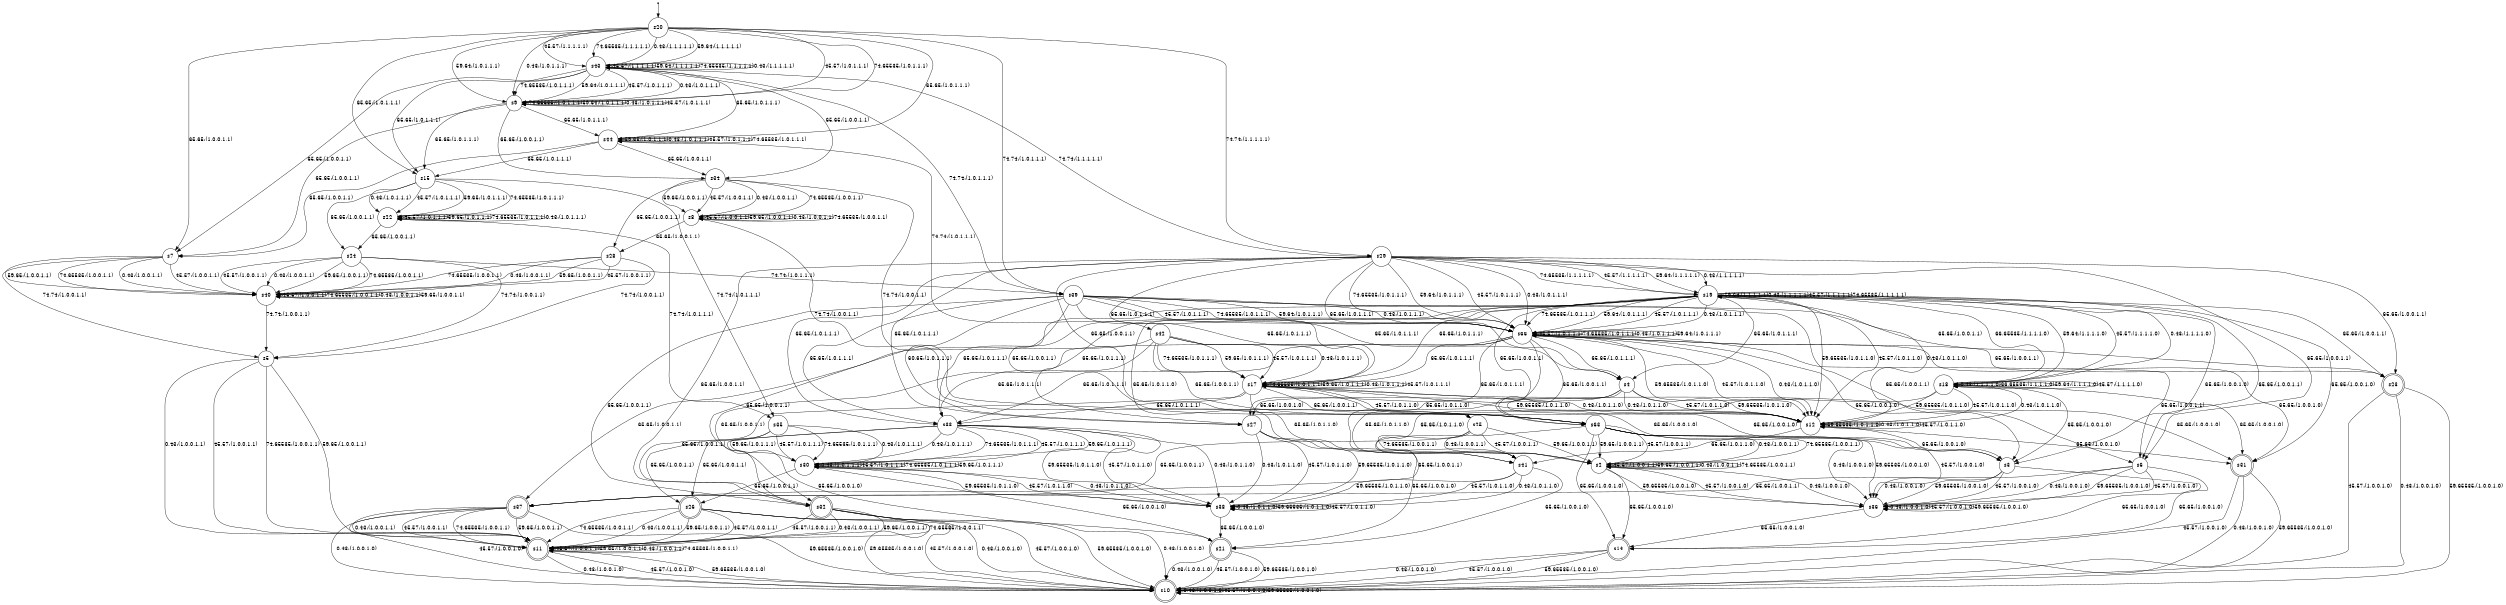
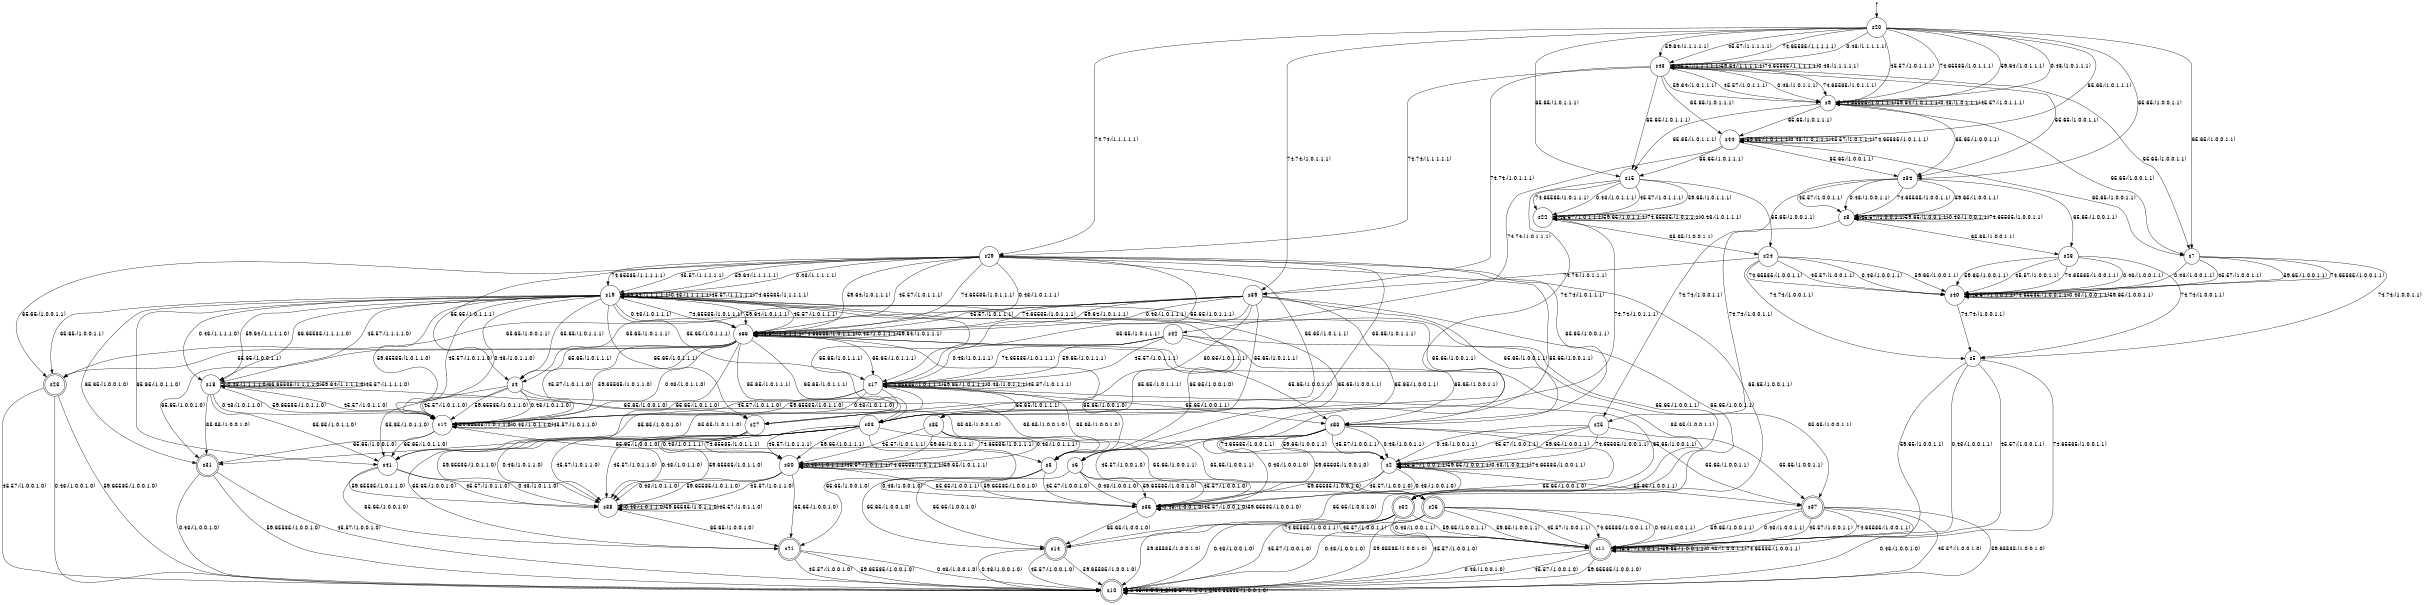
  digraph {
    rankdir=TB
    node [shape=circle]
    init [shape=point]
    s20
    s44
    s7
    s15
    s34
    s43
    s9
    s29
    s39
    s14 [shape=doublecircle]
    s10 [shape=doublecircle]
    s21 [shape=doublecircle]
    s37 [shape=doublecircle]
    s11 [shape=doublecircle]
    s31 [shape=doublecircle]
    s26 [shape=doublecircle]
    s32 [shape=doublecircle]
    s23 [shape=doublecircle]
    s42
    s40
    s5
    s35
    s24
    s22
    s8
    s28
    s25
    s17
    n30 [label=s63]
    s33
    n32 [label=s66]
    s27
    s4
    s6
    s19
    s30
    s2
    s41
    s12
    s3
    s36
    s38
    s18
    init -> s20
    s20 -> s44 [label="65,65:(1,0,1,1,1)"]
    s20 -> s7 [label="65,65:(1,0,0,1,1)"]
    s20 -> s15 [label="65,65:(1,0,1,1,1)"]
+   s20 -> s34 [label="65,65:(1,0,0,1,1)"]
    s20 -> s43 [label="45,57:(1,1,1,1,1)"]
    s20 -> s43 [label="74,65535:(1,1,1,1,1)"]
    s20 -> s43 [label="0,43:(1,1,1,1,1)"]
    s20 -> s43 [label="59,64:(1,1,1,1,1)"]
    s20 -> s9 [label="45,57:(1,0,1,1,1)"]
    s20 -> s9 [label="74,65535:(1,0,1,1,1)"]
    s20 -> s9 [label="59,64:(1,0,1,1,1)"]
    s20 -> s9 [label="0,43:(1,0,1,1,1)"]
    s20 -> s29 [label="74,74:(1,1,1,1,1)"]
    s20 -> s39 [label="74,74:(1,0,1,1,1)"]
    s44 -> s44 [label="59,65:(1,0,1,1,1)"]
    s44 -> s44 [label="0,43:(1,0,1,1,1)"]
    s44 -> s44 [label="45,57:(1,0,1,1,1)"]
    s44 -> s44 [label="74,65535:(1,0,1,1,1)"]
    s44 -> s7 [label="65,65:(1,0,0,1,1)"]
    s44 -> s15 [label="65,65:(1,0,1,1,1)"]
    s44 -> s34 [label="65,65:(1,0,0,1,1)"]
    s44 -> s42 [label="74,74:(1,0,1,1,1)"]
    s7 -> s40 [label="59,65:(1,0,0,1,1)"]
    s7 -> s40 [label="74,65535:(1,0,0,1,1)"]
    s7 -> s40 [label="0,43:(1,0,0,1,1)"]
    s7 -> s40 [label="45,57:(1,0,0,1,1)"]
    s7 -> s5 [label="74,74:(1,0,0,1,1)"]
    s15 -> s35 [label="74,74:(1,0,1,1,1)"]
    s15 -> s24 [label="65,65:(1,0,0,1,1)"]
    s15 -> s22 [label="45,57:(1,0,1,1,1)"]
    s15 -> s22 [label="59,65:(1,0,1,1,1)"]
    s15 -> s22 [label="74,65535:(1,0,1,1,1)"]
    s15 -> s22 [label="0,43:(1,0,1,1,1)"]
    s34 -> s8 [label="74,65535:(1,0,0,1,1)"]
    s34 -> s8 [label="59,65:(1,0,0,1,1)"]
    s34 -> s8 [label="45,57:(1,0,0,1,1)"]
    s34 -> s8 [label="0,43:(1,0,0,1,1)"]
    s34 -> s28 [label="65,65:(1,0,0,1,1)"]
    s34 -> s25 [label="74,74:(1,0,0,1,1)"]
    s43 -> s44 [label="65,65:(1,0,1,1,1)"]
    s43 -> s7 [label="65,65:(1,0,0,1,1)"]
    s43 -> s15 [label="65,65:(1,0,1,1,1)"]
    s43 -> s34 [label="65,65:(1,0,0,1,1)"]
    s43 -> s43 [label="45,57:(1,1,1,1,1)"]
    s43 -> s43 [label="59,64:(1,1,1,1,1)"]
    s43 -> s43 [label="74,65535:(1,1,1,1,1)"]
    s43 -> s43 [label="0,43:(1,1,1,1,1)"]
    s43 -> s9 [label="0,43:(1,0,1,1,1)"]
    s43 -> s9 [label="74,65535:(1,0,1,1,1)"]
    s43 -> s9 [label="59,64:(1,0,1,1,1)"]
    s43 -> s9 [label="45,57:(1,0,1,1,1)"]
    s43 -> s29 [label="74,74:(1,1,1,1,1)"]
    s43 -> s39 [label="74,74:(1,0,1,1,1)"]
    s9 -> s44 [label="65,65:(1,0,1,1,1)"]
    s9 -> s7 [label="65,65:(1,0,0,1,1)"]
    s9 -> s15 [label="65,65:(1,0,1,1,1)"]
    s9 -> s34 [label="65,65:(1,0,0,1,1)"]
    s9 -> s9 [label="74,65535:(1,0,1,1,1)"]
    s9 -> s9 [label="59,64:(1,0,1,1,1)"]
    s9 -> s9 [label="0,43:(1,0,1,1,1)"]
    s9 -> s9 [label="45,57:(1,0,1,1,1)"]
    s29 -> s32 [label="65,65:(1,0,0,1,1)"]
    s29 -> s23 [label="65,65:(1,0,0,1,1)"]
    s29 -> s17 [label="65,65:(1,0,1,1,1)"]
    s29 -> n30 [label="65,65:(1,0,0,1,1)"]
    s29 -> s33 [label="65,65:(1,0,1,1,1)"]
    s29 -> n32 [label="74,65535:(1,0,1,1,1)"]
    s29 -> n32 [label="59,64:(1,0,1,1,1)"]
    s29 -> n32 [label="45,57:(1,0,1,1,1)"]
    s29 -> n32 [label="0,43:(1,0,1,1,1)"]
    s29 -> s27 [label="65,65:(1,0,1,1,1)"]
    s29 -> s4 [label="65,65:(1,0,1,1,1)"]
    s29 -> s6 [label="65,65:(1,0,0,1,1)"]
    s29 -> s19 [label="45,57:(1,1,1,1,1)"]
    s29 -> s19 [label="59,64:(1,1,1,1,1)"]
    s29 -> s19 [label="0,43:(1,1,1,1,1)"]
    s29 -> s19 [label="74,65535:(1,1,1,1,1)"]
    s39 -> s32 [label="65,65:(1,0,0,1,1)"]
    s39 -> s23 [label="65,65:(1,0,0,1,1)"]
    s39 -> s17 [label="65,65:(1,0,1,1,1)"]
    s39 -> n30 [label="65,65:(1,0,0,1,1)"]
    s39 -> s33 [label="65,65:(1,0,1,1,1)"]
    s39 -> n32 [label="45,57:(1,0,1,1,1)"]
    s39 -> n32 [label="74,65535:(1,0,1,1,1)"]
    s39 -> n32 [label="59,64:(1,0,1,1,1)"]
    s39 -> n32 [label="0,43:(1,0,1,1,1)"]
    s39 -> s27 [label="60,65:(1,0,1,1,1)"]
    s39 -> s4 [label="65,65:(1,0,1,1,1)"]
    s39 -> s6 [label="65,65:(1,0,0,1,1)"]
    s14 -> s10 [label="0,43:(1,0,0,1,0)"]
    s14 -> s10 [label="45,57:(1,0,0,1,0)"]
    s14 -> s10 [label="59,65535:(1,0,0,1,0)"]
    s10 -> s10 [label="0,43:(1,0,0,1,0)"]
    s10 -> s10 [label="45,57:(1,0,0,1,0)"]
    s10 -> s10 [label="59,65535:(1,0,0,1,0)"]
    s21 -> s10 [label="0,43:(1,0,0,1,0)"]
    s21 -> s10 [label="45,57:(1,0,0,1,0)"]
    s21 -> s10 [label="59,65535:(1,0,0,1,0)"]
    s37 -> s10 [label="45,57:(1,0,0,1,0)"]
    s37 -> s10 [label="59,65535:(1,0,0,1,0)"]
    s37 -> s10 [label="0,43:(1,0,0,1,0)"]
    s37 -> s11 [label="0,43:(1,0,0,1,1)"]
    s37 -> s11 [label="45,57:(1,0,0,1,1)"]
    s37 -> s11 [label="74,65535:(1,0,0,1,1)"]
    s37 -> s11 [label="59,65:(1,0,0,1,1)"]
    s11 -> s10 [label="0,43:(1,0,0,1,0)"]
    s11 -> s10 [label="45,57:(1,0,0,1,0)"]
    s11 -> s10 [label="59,65535:(1,0,0,1,0)"]
    s11 -> s11 [label="45,57:(1,0,0,1,1)"]
    s11 -> s11 [label="59,65:(1,0,0,1,1)"]
    s11 -> s11 [label="0,43:(1,0,0,1,1)"]
    s11 -> s11 [label="74,65535:(1,0,0,1,1)"]
    s31 -> s10 [label="45,57:(1,0,0,1,0)"]
    s31 -> s10 [label="0,43:(1,0,0,1,0)"]
    s31 -> s10 [label="59,65535:(1,0,0,1,0)"]
    s26 -> s10 [label="45,57:(1,0,0,1,0)"]
    s26 -> s10 [label="0,43:(1,0,0,1,0)"]
    s26 -> s10 [label="59,65535:(1,0,0,1,0)"]
    s26 -> s11 [label="74,65535:(1,0,0,1,1)"]
    s26 -> s11 [label="0,43:(1,0,0,1,1)"]
    s26 -> s11 [label="59,65:(1,0,0,1,1)"]
    s26 -> s11 [label="45,57:(1,0,0,1,1)"]
    s32 -> s10 [label="59,65535:(1,0,0,1,0)"]
    s32 -> s10 [label="0,43:(1,0,0,1,0)"]
    s32 -> s10 [label="45,57:(1,0,0,1,0)"]
    s32 -> s11 [label="45,57:(1,0,0,1,1)"]
    s32 -> s11 [label="0,43:(1,0,0,1,1)"]
    s32 -> s11 [label="59,65:(1,0,0,1,1)"]
    s32 -> s11 [label="74,65535:(1,0,0,1,1)"]
    s23 -> s10 [label="59,65535:(1,0,0,1,0)"]
    s23 -> s10 [label="45,57:(1,0,0,1,0)"]
    s23 -> s10 [label="0,43:(1,0,0,1,0)"]
    s42 -> s37 [label="65,65:(1,0,0,1,1)"]
    s42 -> s17 [label="45,57:(1,0,1,1,1)"]
    s42 -> s17 [label="0,43:(1,0,1,1,1)"]
    s42 -> s17 [label="74,65535:(1,0,1,1,1)"]
    s42 -> s17 [label="59,65:(1,0,1,1,1)"]
    s42 -> n30 [label="65,65:(1,0,0,1,1)"]
    s42 -> s33 [label="65,65:(1,0,1,1,1)"]
    s40 -> s40 [label="45,57:(1,0,0,1,1)"]
    s40 -> s40 [label="74,65535:(1,0,0,1,1)"]
    s40 -> s40 [label="0,43:(1,0,0,1,1)"]
    s40 -> s40 [label="59,65:(1,0,0,1,1)"]
    s40 -> s5 [label="74,74:(1,0,0,1,1)"]
    s5 -> s11 [label="0,43:(1,0,0,1,1)"]
    s5 -> s11 [label="45,57:(1,0,0,1,1)"]
    s5 -> s11 [label="74,65535:(1,0,0,1,1)"]
    s5 -> s11 [label="59,65:(1,0,0,1,1)"]
    s35 -> s26 [label="65,65:(1,0,0,1,1)"]
    s35 -> s30 [label="45,57:(1,0,1,1,1)"]
    s35 -> s30 [label="74,65535:(1,0,1,1,1)"]
    s35 -> s30 [label="0,43:(1,0,1,1,1)"]
    s35 -> s30 [label="59,65:(1,0,1,1,1)"]
    s24 -> s39 [label="74,74:(1,0,1,1,1)"]
    s24 -> s40 [label="59,65:(1,0,0,1,1)"]
    s24 -> s40 [label="74,65535:(1,0,0,1,1)"]
    s24 -> s40 [label="45,57:(1,0,0,1,1)"]
    s24 -> s40 [label="0,43:(1,0,0,1,1)"]
    s24 -> s5 [label="74,74:(1,0,0,1,1)"]
    s22 -> s35 [label="74,74:(1,0,1,1,1)"]
    s22 -> s24 [label="65,65:(1,0,0,1,1)"]
    s22 -> s22 [label="45,57:(1,0,1,1,1)"]
    s22 -> s22 [label="59,65:(1,0,1,1,1)"]
    s22 -> s22 [label="74,65535:(1,0,1,1,1)"]
    s22 -> s22 [label="0,43:(1,0,1,1,1)"]
    s8 -> s8 [label="45,57:(1,0,0,1,1)"]
    s8 -> s8 [label="59,65:(1,0,0,1,1)"]
    s8 -> s8 [label="0,43:(1,0,0,1,1)"]
    s8 -> s8 [label="74,65535:(1,0,0,1,1)"]
    s8 -> s28 [label="65,65:(1,0,0,1,1)"]
    s8 -> s25 [label="74,74:(1,0,0,1,1)"]
    s28 -> s40 [label="74,65535:(1,0,0,1,1)"]
    s28 -> s40 [label="0,43:(1,0,0,1,1)"]
    s28 -> s40 [label="59,65:(1,0,0,1,1)"]
    s28 -> s40 [label="45,57:(1,0,0,1,1)"]
    s28 -> s5 [label="74,74:(1,0,0,1,1)"]
    s25 -> s37 [label="65,65:(1,0,0,1,1)"]
    s25 -> s2 [label="74,65535:(1,0,0,1,1)"]
    s25 -> s2 [label="0,43:(1,0,0,1,1)"]
    s25 -> s2 [label="45,57:(1,0,0,1,1)"]
    s25 -> s2 [label="59,65:(1,0,0,1,1)"]
    s17 -> s31 [label="65,65:(1,0,0,1,0)"]
    s17 -> s32 [label="65,65:(1,0,0,1,1)"]
    s17 -> s17 [label="74,65535:(1,0,1,1,1)"]
    s17 -> s17 [label="59,65:(1,0,1,1,1)"]
    s17 -> s17 [label="0,43:(1,0,1,1,1)"]
    s17 -> s17 [label="45,57:(1,0,1,1,1)"]
    s17 -> n30 [label="65,65:(1,0,0,1,1)"]
    s17 -> s33 [label="65,65:(1,0,1,1,1)"]
    s17 -> s41 [label="65,65:(1,0,1,1,0)"]
    s17 -> s12 [label="45,57:(1,0,1,1,0)"]
    s17 -> s12 [label="59,65535:(1,0,1,1,0)"]
    s17 -> s12 [label="0,43:(1,0,1,1,0)"]
    s17 -> s3 [label="65,65:(1,0,0,1,0)"]
    n30 -> s14 [label="65,65:(1,0,0,1,0)"]
    n30 -> s37 [label="65,65:(1,0,0,1,1)"]
    n30 -> s2 [label="74,65535:(1,0,0,1,1)"]
    n30 -> s2 [label="59,65:(1,0,0,1,1)"]
    n30 -> s2 [label="45,57:(1,0,0,1,1)"]
    n30 -> s2 [label="0,43:(1,0,0,1,1)"]
    n30 -> s36 [label="0,43:(1,0,0,1,0)"]
    n30 -> s36 [label="59,65535:(1,0,0,1,0)"]
    n30 -> s36 [label="45,57:(1,0,0,1,0)"]
    s33 -> s21 [label="65,65:(1,0,0,1,0)"]
    s33 -> s26 [label="65,65:(1,0,0,1,1)"]
    s33 -> s30 [label="74,65535:(1,0,1,1,1)"]
    s33 -> s30 [label="45,57:(1,0,1,1,1)"]
    s33 -> s30 [label="59,65:(1,0,1,1,1)"]
    s33 -> s30 [label="0,43:(1,0,1,1,1)"]
    s33 -> s38 [label="45,57:(1,0,1,1,0)"]
    s33 -> s38 [label="0,43:(1,0,1,1,0)"]
    s33 -> s38 [label="59,65535:(1,0,1,1,0)"]
    n32 -> s31 [label="65,65:(1,0,0,1,0)"]
    n32 -> s32 [label="65,65:(1,0,0,1,1)"]
    n32 -> s23 [label="65,65:(1,0,0,1,1)"]
    n32 -> s17 [label="65,65:(1,0,1,1,1)"]
    n32 -> n30 [label="65,65:(1,0,0,1,1)"]
    n32 -> s33 [label="65,65:(1,0,1,1,1)"]
    n32 -> n32 [label="45,57:(1,0,1,1,1)"]
    n32 -> n32 [label="74,65535:(1,0,1,1,1)"]
    n32 -> n32 [label="0,43:(1,0,1,1,1)"]
    n32 -> n32 [label="59,64:(1,0,1,1,1)"]
    n32 -> s27 [label="65,65:(1,0,1,1,1)"]
    n32 -> s4 [label="65,65:(1,0,1,1,1)"]
-   n32 -> s6 [label="65,65:(1,0,0,1,1)"]
    n32 -> s41 [label="65,65:(1,0,1,1,0)"]
    n32 -> s12 [label="59,65535:(1,0,1,1,0)"]
    n32 -> s12 [label="45,57:(1,0,1,1,0)"]
    n32 -> s12 [label="0,43:(1,0,1,1,0)"]
    n32 -> s3 [label="65,65:(1,0,0,1,0)"]
    s27 -> s21 [label="65,65:(1,0,0,1,0)"]
    s27 -> s38 [label="0,43:(1,0,1,1,0)"]
    s27 -> s38 [label="45,57:(1,0,1,1,0)"]
    s27 -> s38 [label="59,65535:(1,0,1,1,0)"]
    s4 -> s27 [label="65,65:(1,0,0,1,0)"]
    s4 -> s41 [label="65,65:(1,0,1,1,0)"]
    s4 -> s12 [label="0,43:(1,0,1,1,0)"]
    s4 -> s12 [label="45,57:(1,0,1,1,0)"]
    s4 -> s12 [label="59,65535:(1,0,1,1,0)"]
    s4 -> s3 [label="65,65:(1,0,0,1,0)"]
    s6 -> s14 [label="65,65:(1,0,0,1,0)"]
    s6 -> s36 [label="45,57:(1,0,0,1,0)"]
    s6 -> s36 [label="0,43:(1,0,0,1,0)"]
    s6 -> s36 [label="59,65535:(1,0,0,1,0)"]
    s19 -> s31 [label="65,65:(1,0,0,1,0)"]
    s19 -> s32 [label="65,65:(1,0,0,1,1)"]
    s19 -> s23 [label="65,65:(1,0,0,1,1)"]
    s19 -> s17 [label="65,65:(1,0,1,1,1)"]
    s19 -> n30 [label="65,65:(1,0,0,1,1)"]
    s19 -> s33 [label="65,65:(1,0,1,1,1)"]
    s19 -> n32 [label="0,43:(1,0,1,1,1)"]
    s19 -> n32 [label="74,65535:(1,0,1,1,1)"]
    s19 -> n32 [label="59,64:(1,0,1,1,1)"]
    s19 -> n32 [label="45,57:(1,0,1,1,1)"]
    s19 -> s27 [label="65,65:(1,0,1,1,1)"]
    s19 -> s4 [label="65,65:(1,0,1,1,1)"]
    s19 -> s6 [label="65,65:(1,0,0,1,1)"]
    s19 -> s19 [label="59,64:(1,1,1,1,1)"]
    s19 -> s19 [label="0,43:(1,1,1,1,1)"]
    s19 -> s19 [label="45,57:(1,1,1,1,1)"]
    s19 -> s19 [label="74,65535:(1,1,1,1,1)"]
    s19 -> s41 [label="65,65:(1,0,1,1,0)"]
    s19 -> s12 [label="59,65535:(1,0,1,1,0)"]
    s19 -> s12 [label="45,57:(1,0,1,1,0)"]
    s19 -> s12 [label="0,43:(1,0,1,1,0)"]
    s19 -> s3 [label="65,65:(1,0,0,1,0)"]
    s19 -> s18 [label="59,64:(1,1,1,1,0)"]
    s19 -> s18 [label="45,57:(1,1,1,1,0)"]
    s19 -> s18 [label="0,43:(1,1,1,1,0)"]
    s19 -> s18 [label="66,65535:(1,1,1,1,0)"]
    s30 -> s21 [label="65,65:(1,0,0,1,0)"]
    s30 -> s26 [label="65,65:(1,0,0,1,1)"]
    s30 -> s30 [label="0,43:(1,0,1,1,1)"]
    s30 -> s30 [label="45,57:(1,0,1,1,1)"]
    s30 -> s30 [label="74,65535:(1,0,1,1,1)"]
    s30 -> s30 [label="59,65:(1,0,1,1,1)"]
    s30 -> s38 [label="45,57:(1,0,1,1,0)"]
    s30 -> s38 [label="0,43:(1,0,1,1,0)"]
    s30 -> s38 [label="59,65535:(1,0,1,1,0)"]
    s2 -> s14 [label="65,65:(1,0,0,1,0)"]
-   s6 -> s37 [label="65,65:(1,0,0,1,1)"]
+   s2 -> s37 [label="65,65:(1,0,0,1,1)"]
    s2 -> s2 [label="45,57:(1,0,0,1,1)"]
    s2 -> s2 [label="59,65:(1,0,0,1,1)"]
    s2 -> s2 [label="0,43:(1,0,0,1,1)"]
    s2 -> s2 [label="74,65535:(1,0,0,1,1)"]
    s2 -> s36 [label="59,65535:(1,0,0,1,0)"]
    s2 -> s36 [label="45,57:(1,0,0,1,0)"]
    s2 -> s36 [label="0,43:(1,0,0,1,0)"]
    s41 -> s21 [label="65,65:(1,0,0,1,0)"]
    s41 -> s38 [label="59,65535:(1,0,1,1,0)"]
    s41 -> s38 [label="45,57:(1,0,1,1,0)"]
    s41 -> s38 [label="0,43:(1,0,1,1,0)"]
    s12 -> s31 [label="65,65:(1,0,0,1,0)"]
    s12 -> s41 [label="65,65:(1,0,1,1,0)"]
    s12 -> s12 [label="59,65535:(1,0,1,1,0)"]
    s12 -> s12 [label="0,43:(1,0,1,1,0)"]
    s12 -> s12 [label="45,57:(1,0,1,1,0)"]
    s12 -> s3 [label="65,65:(1,0,0,1,0)"]
    s3 -> s14 [label="65,65:(1,0,0,1,0)"]
    s3 -> s36 [label="59,65535:(1,0,0,1,0)"]
    s3 -> s36 [label="45,57:(1,0,0,1,0)"]
    s3 -> s36 [label="0,43:(1,0,0,1,0)"]
    s36 -> s14 [label="65,65:(1,0,0,1,0)"]
    s36 -> s36 [label="0,43:(1,0,0,1,0)"]
    s36 -> s36 [label="45,57:(1,0,0,1,0)"]
    s36 -> s36 [label="59,65535:(1,0,0,1,0)"]
    s38 -> s21 [label="65,65:(1,0,0,1,0)"]
    s38 -> s38 [label="0,43:(1,0,1,1,0)"]
    s38 -> s38 [label="59,65535:(1,0,1,1,0)"]
    s38 -> s38 [label="45,57:(1,0,1,1,0)"]
    s18 -> s31 [label="65,65:(1,0,0,1,0)"]
    s18 -> s41 [label="65,65:(1,0,1,1,0)"]
    s18 -> s12 [label="59,65535:(1,0,1,1,0)"]
    s18 -> s12 [label="45,57:(1,0,1,1,0)"]
    s18 -> s12 [label="0,43:(1,0,1,1,0)"]
    s18 -> s3 [label="65,65:(1,0,0,1,0)"]
    s18 -> s18 [label="0,43:(1,1,1,1,0)"]
    s18 -> s18 [label="66,65535:(1,1,1,1,0)"]
    s18 -> s18 [label="59,64:(1,1,1,1,0)"]
    s18 -> s18 [label="45,57:(1,1,1,1,0)"]
  }
